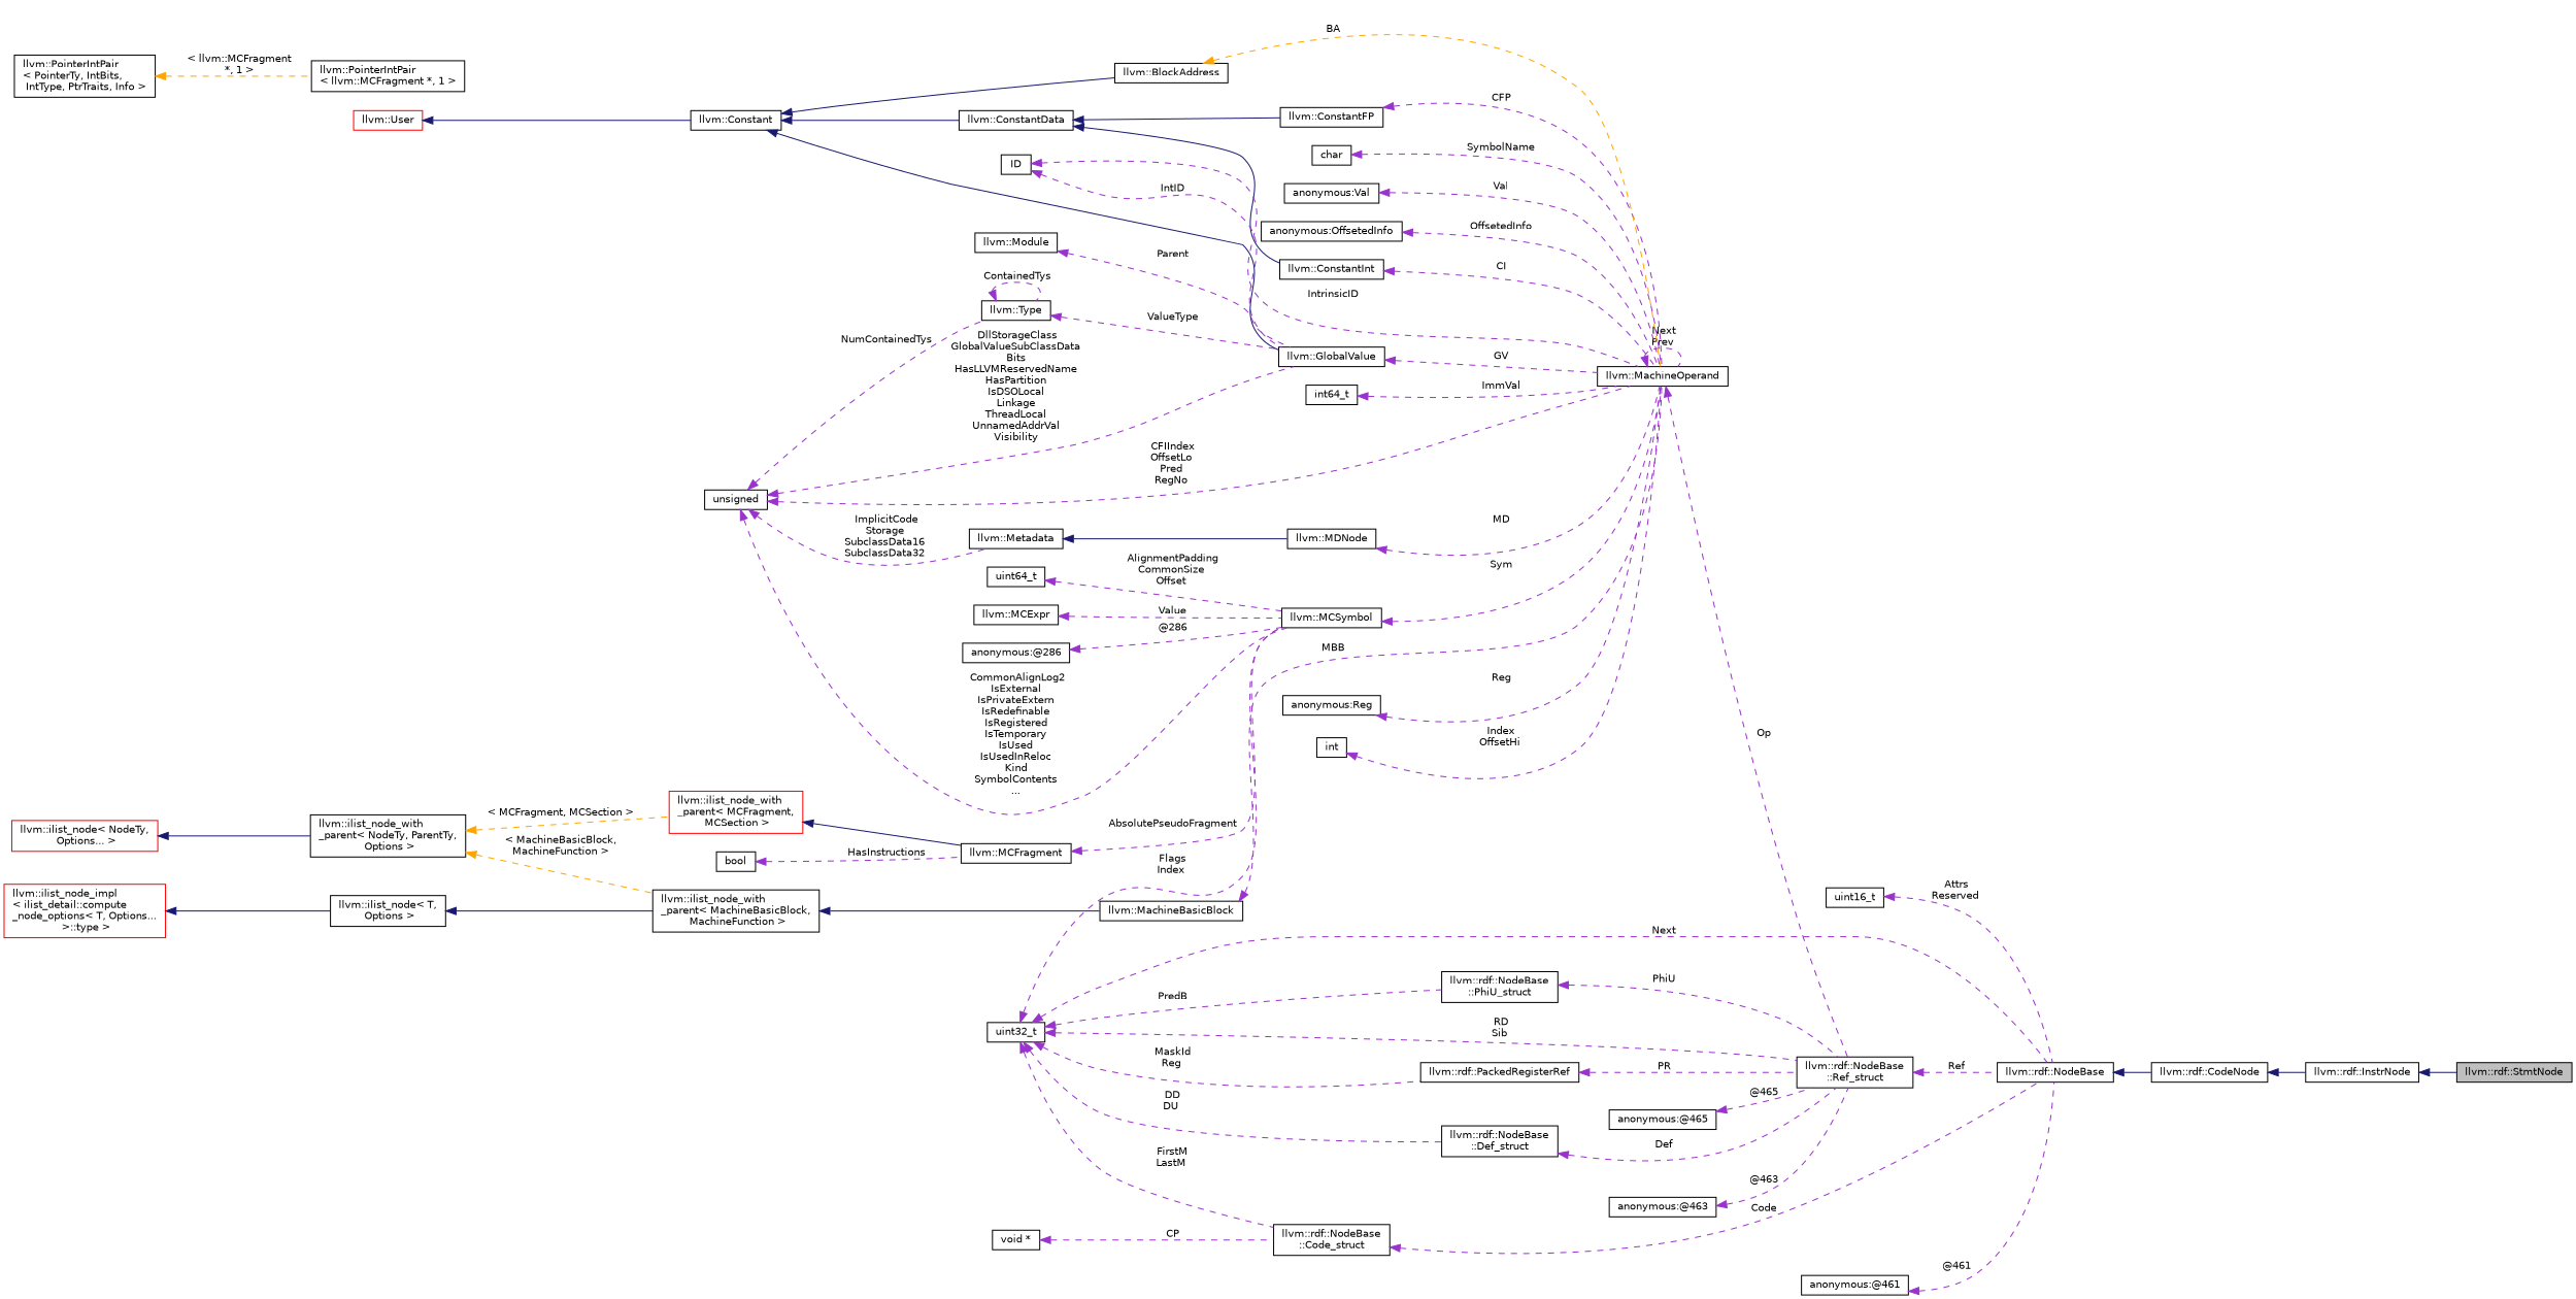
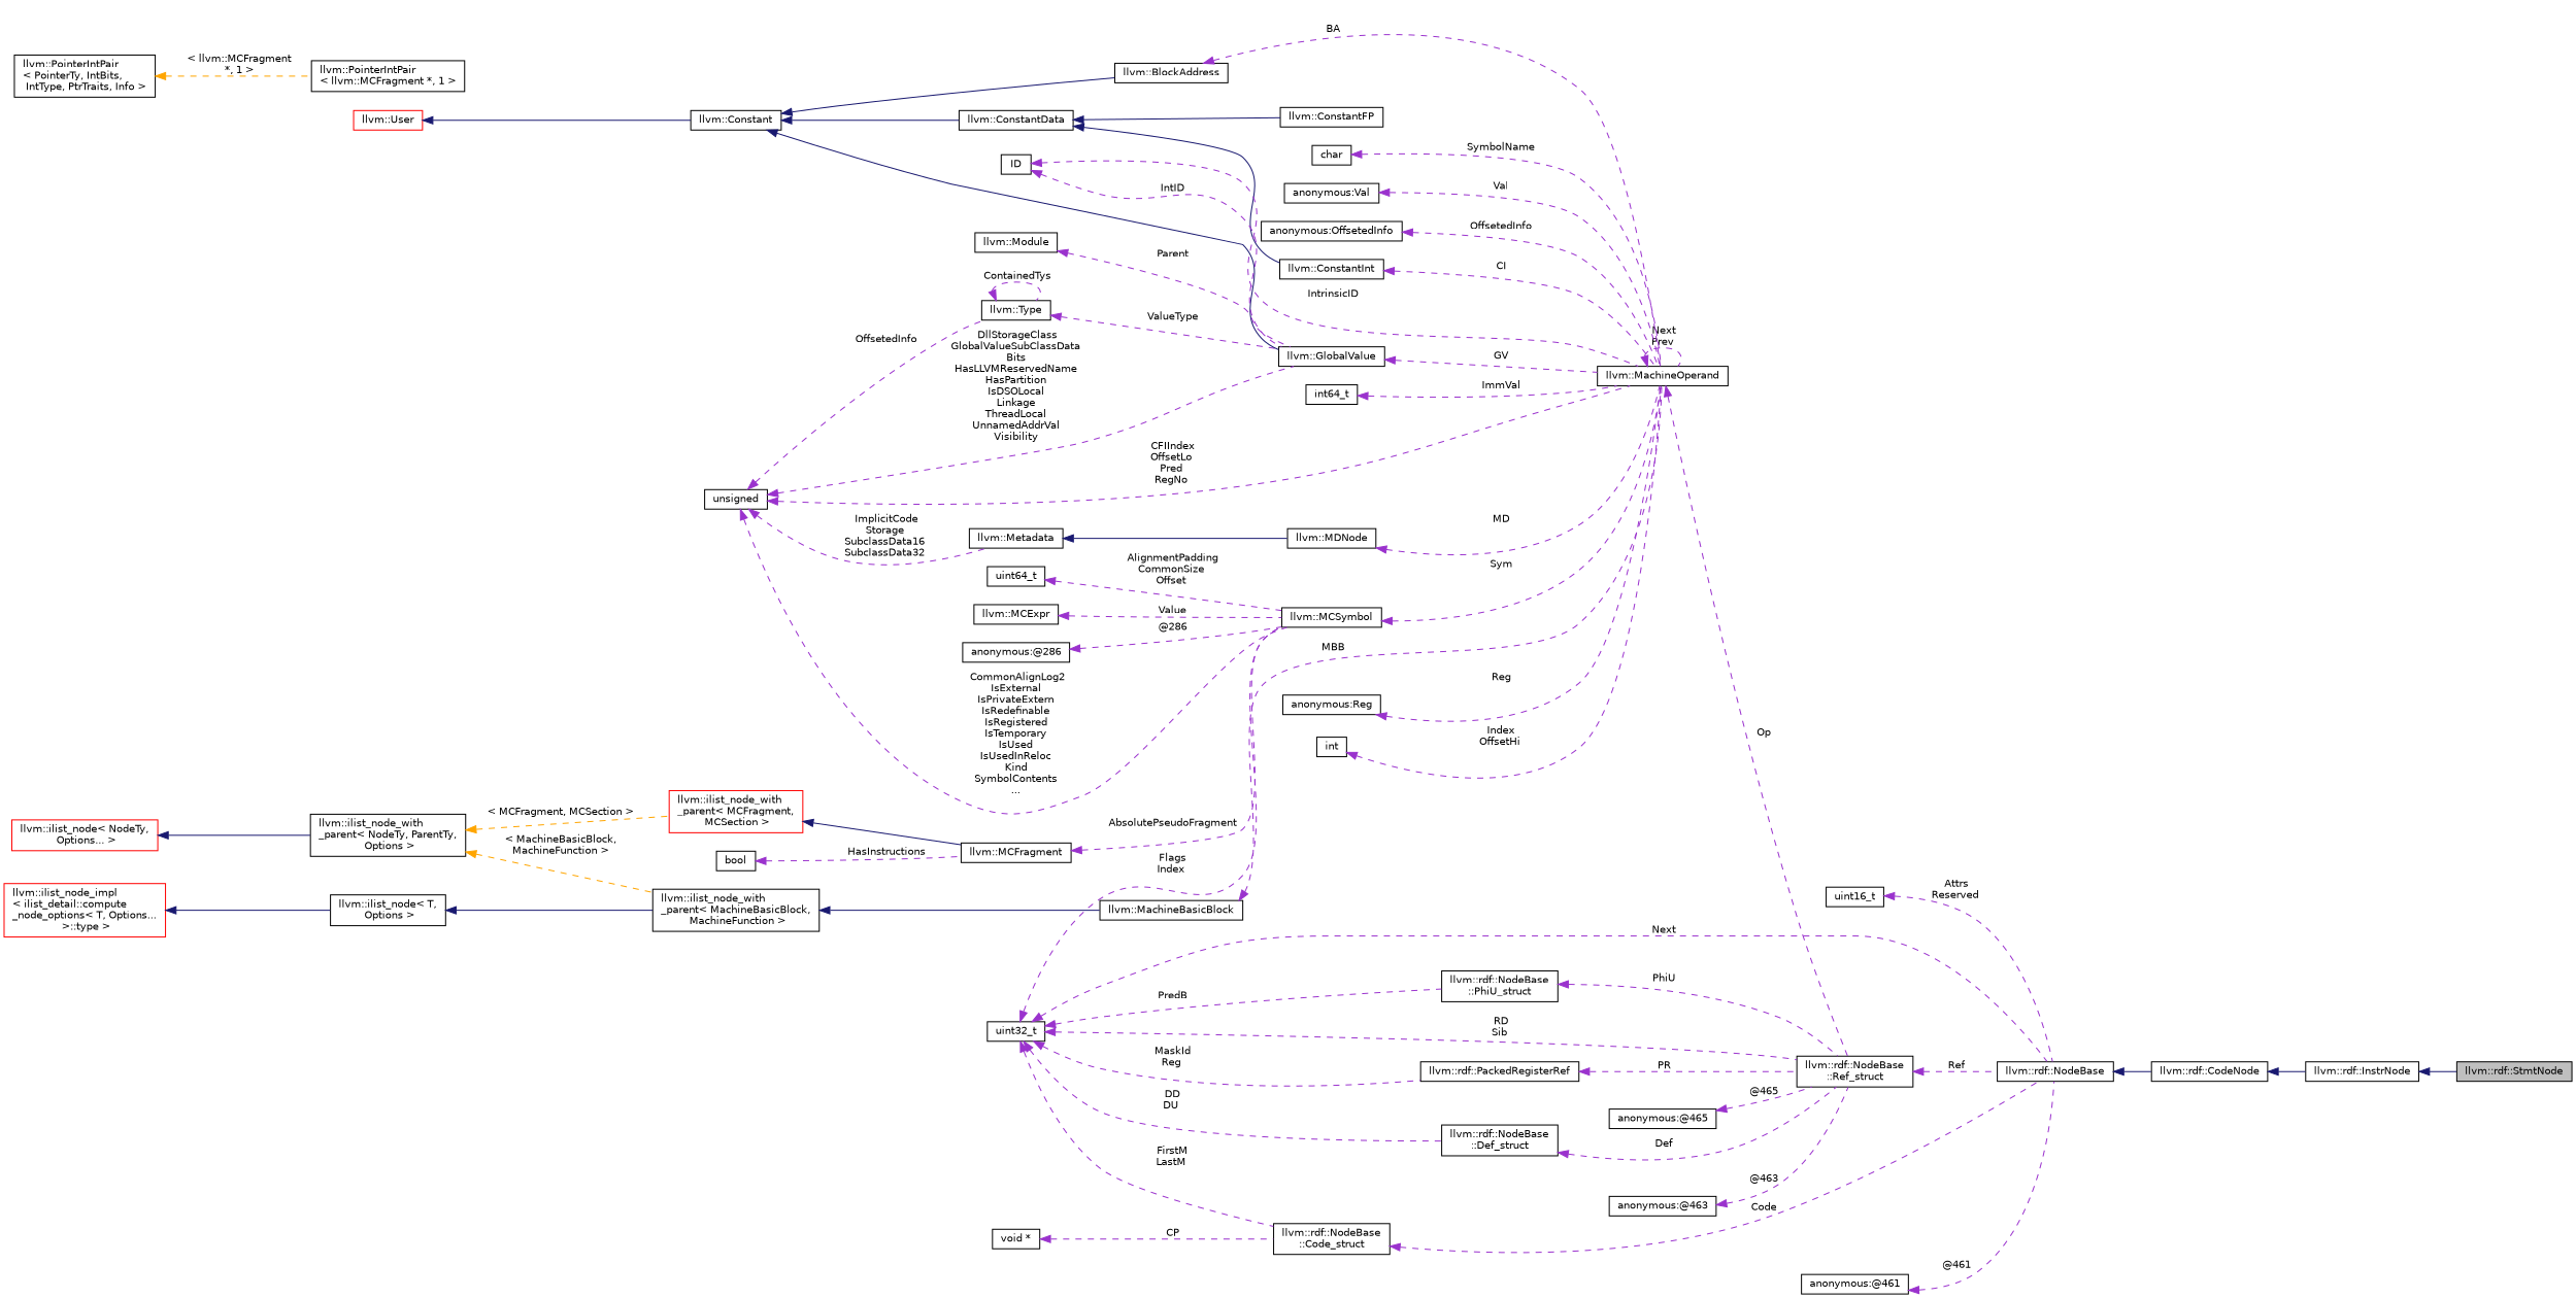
  digraph {
    rankdir=LR
    node [color=black fontname=Helvetica fontsize=10 shape=box]
    edge [color=darkorchid3 dir=back fontname=Helvetica fontsize=10 labelfontname=Helvetica labelfontsize=10 style=dashed]
    n1 [fillcolor=grey75 fontcolor=black height=0.2 label="llvm::rdf::StmtNode" style=filled width=0.4]
    n2 [height=0.2 label="llvm::rdf::InstrNode" width=0.4]
    n3 [height=0.2 label="llvm::rdf::CodeNode" width=0.4]
    n4 [height=0.2 label="llvm::rdf::NodeBase" width=0.4]
    n5 [height=0.2 label=uint16_t width=0.4]
    n6 [height=0.2 label=uint32_t width=0.4]
    n7 [height=0.2 label="llvm::rdf::NodeBase\l::Ref_struct" width=0.4]
    n8 [height=0.2 label="llvm::rdf::NodeBase\l::Def_struct" width=0.4]
    n9 [height=0.2 label="llvm::rdf::NodeBase\l::PhiU_struct" width=0.4]
    n10 [height=0.2 label="llvm::MCSymbol" width=0.4]
    n11 [height=0.2 label="llvm::rdf::PackedRegisterRef" width=0.4]
    n12 [height=0.2 label="llvm::rdf::NodeBase\l::Code_struct" width=0.4]
    n13 [height=0.2 label="llvm::MachineOperand" width=0.4]
    n14 [height=0.2 label="anonymous:@463" width=0.4]
    n15 [height=0.2 label=unsigned width=0.4]
    n16 [height=0.2 label="llvm::Metadata" width=0.4]
    n17 [height=0.2 label="llvm::GlobalValue" width=0.4]
    n18 [height=0.2 label="llvm::Type" width=0.4]
    n19 [height=0.2 label="llvm::MDNode" width=0.4]
    n20 [height=0.2 label="llvm::MachineBasicBlock" width=0.4]
    n21 [height=0.2 label="llvm::ilist_node_with\l_parent\< MachineBasicBlock,\l MachineFunction \>" width=0.4]
    n22 [height=0.2 label="llvm::ilist_node\< T,\l Options \>" width=0.4]
    n23 [color=red height=0.2 label="llvm::ilist_node_impl\l\< ilist_detail::compute\l_node_options\< T, Options...\l \>::type \>" width=0.4]
    n24 [height=0.2 label="llvm::ilist_node_with\l_parent\< NodeTy, ParentTy,\l Options \>" width=0.4]
    n25 [color=red height=0.2 label="llvm::ilist_node_with\l_parent\< MCFragment,\l MCSection \>" width=0.4]
    n26 [height=0.2 label="llvm::MCFragment" width=0.4]
    n27 [color=red height=0.2 label="llvm::ilist_node\< NodeTy,\l Options... \>" width=0.4]
    n28 [height=0.2 label="llvm::ConstantFP" width=0.4]
    n29 [height=0.2 label="llvm::ConstantData" width=0.4]
    n30 [height=0.2 label="llvm::ConstantInt" width=0.4]
    n31 [height=0.2 label="llvm::Constant" width=0.4]
    n32 [height=0.2 label="llvm::BlockAddress" width=0.4]
    n33 [color=red height=0.2 label="llvm::User" width=0.4]
    n34 [height=0.2 label=int64_t width=0.4]
    n35 [height=0.2 label=bool width=0.4]
    n36 [height=0.2 label="llvm::PointerIntPair\l\< llvm::MCFragment *, 1 \>" width=0.4]
    n37 [height=0.2 label="llvm::PointerIntPair\l\< PointerTy, IntBits,\l IntType, PtrTraits, Info \>" width=0.4]
    n38 [height=0.2 label=uint64_t width=0.4]
    n39 [height=0.2 label="llvm::MCExpr" width=0.4]
    n40 [height=0.2 label="anonymous:@286" width=0.4]
    n41 [height=0.2 label=ID width=0.4]
    n42 [height=0.2 label="anonymous:Reg" width=0.4]
    n43 [height=0.2 label=int width=0.4]
    n44 [height=0.2 label=char width=0.4]
    n45 [height=0.2 label="llvm::Module" width=0.4]
    n46 [height=0.2 label="anonymous:Val" width=0.4]
    n47 [height=0.2 label="anonymous:OffsetedInfo" width=0.4]
    n48 [height=0.2 label="anonymous:@465" width=0.4]
    n49 [height=0.2 label="void *" width=0.4]
    n50 [height=0.2 label="anonymous:@461" width=0.4]
    n2 -> n1 [color=midnightblue style=solid]
    n3 -> n2 [color=midnightblue style=solid]
    n4 -> n3 [color=midnightblue style=solid]
    n5 -> n4 [label=" Attrs\nReserved"]
    n6 -> n4 [label=" Next"]
    n6 -> n7 [label=" RD\nSib"]
    n6 -> n8 [label=" DD\nDU"]
    n6 -> n9 [label=" PredB"]
    n6 -> n10 [label=" Flags\nIndex"]
    n6 -> n11 [label=" MaskId\nReg"]
    n6 -> n12 [label=" FirstM\nLastM"]
    n7 -> n4 [label=" Ref"]
    n8 -> n7 [label=" Def"]
    n9 -> n7 [label=" PhiU"]
    n10 -> n13 [label=" Sym"]
    n11 -> n7 [label=" PR"]
    n12 -> n4 [label=" Code"]
    n13 -> n7 [label=" Op"]
    n13 -> n13 [label=" Next\nPrev"]
    n14 -> n7 [label=" @463"]
    n15 -> n10 [label=" CommonAlignLog2\nIsExternal\nIsPrivateExtern\nIsRedefinable\nIsRegistered\nIsTemporary\nIsUsed\nIsUsedInReloc\nKind\nSymbolContents\n..."]
    n15 -> n13 [label=" CFIIndex\nOffsetLo\nPred\nRegNo"]
    n15 -> n16 [label=" ImplicitCode\nStorage\nSubclassData16\nSubclassData32"]
    n15 -> n17 [label=" DllStorageClass\nGlobalValueSubClassData\lBits\nHasLLVMReservedName\nHasPartition\nIsDSOLocal\nLinkage\nThreadLocal\nUnnamedAddrVal\nVisibility"]
-   n15 -> n18 [label=" NumContainedTys"]
+   n15 -> n18 [label=" OffsetedInfo"]
    n16 -> n19 [color=midnightblue style=solid]
    n17 -> n13 [label=" GV"]
    n18 -> n17 [label=" ValueType"]
    n18 -> n18 [label=" ContainedTys"]
    n19 -> n13 [label=" MD"]
    n20 -> n13 [label=" MBB"]
    n21 -> n20 [color=midnightblue style=solid]
    n22 -> n21 [color=midnightblue style=solid]
    n23 -> n22 [color=midnightblue style=solid]
    n24 -> n21 [color=orange label=" \< MachineBasicBlock,\l MachineFunction \>"]
    n24 -> n25 [color=orange label=" \< MCFragment, MCSection \>"]
    n25 -> n26 [color=midnightblue style=solid]
    n26 -> n10 [label=" AbsolutePseudoFragment"]
    n27 -> n24 [color=midnightblue style=solid]
-   n28 -> n13 [label=" CFP"]
    n29 -> n28 [color=midnightblue style=solid]
    n29 -> n30 [color=midnightblue style=solid]
    n30 -> n13 [label=" CI"]
    n31 -> n17 [color=midnightblue style=solid]
    n31 -> n29 [color=midnightblue style=solid]
    n31 -> n32 [color=midnightblue style=solid]
-   n32 -> n13 [color=orange label=" BA"]
+   n32 -> n13 [label=" BA"]
    n33 -> n31 [color=midnightblue style=solid]
    n34 -> n13 [label=" ImmVal"]
    n35 -> n26 [label=" HasInstructions"]
    n37 -> n36 [color=orange label=" \< llvm::MCFragment\l *, 1 \>"]
    n38 -> n10 [label=" AlignmentPadding\nCommonSize\nOffset"]
    n39 -> n10 [label=" Value"]
    n40 -> n10 [label=" @286"]
    n41 -> n13 [label=" IntrinsicID"]
    n41 -> n17 [label=" IntID"]
    n42 -> n13 [label=" Reg"]
    n43 -> n13 [label=" Index\nOffsetHi"]
    n44 -> n13 [label=" SymbolName"]
    n45 -> n17 [label=" Parent"]
    n46 -> n13 [label=" Val"]
    n47 -> n13 [label=" OffsetedInfo"]
    n48 -> n7 [label=" @465"]
    n49 -> n12 [label=" CP"]
    n50 -> n4 [label=" @461"]
  }
